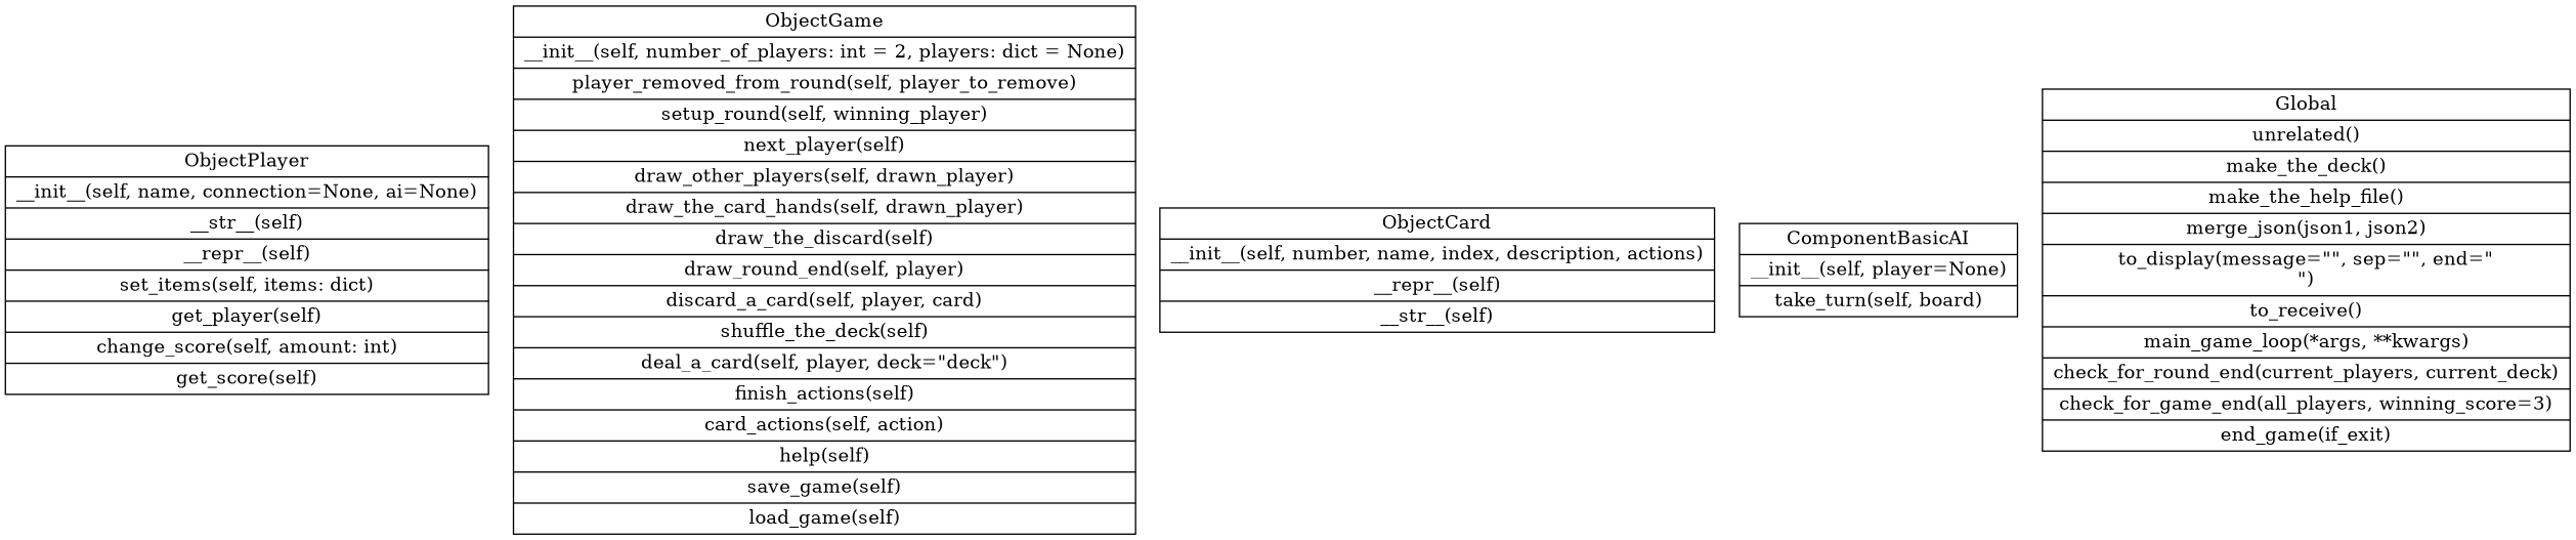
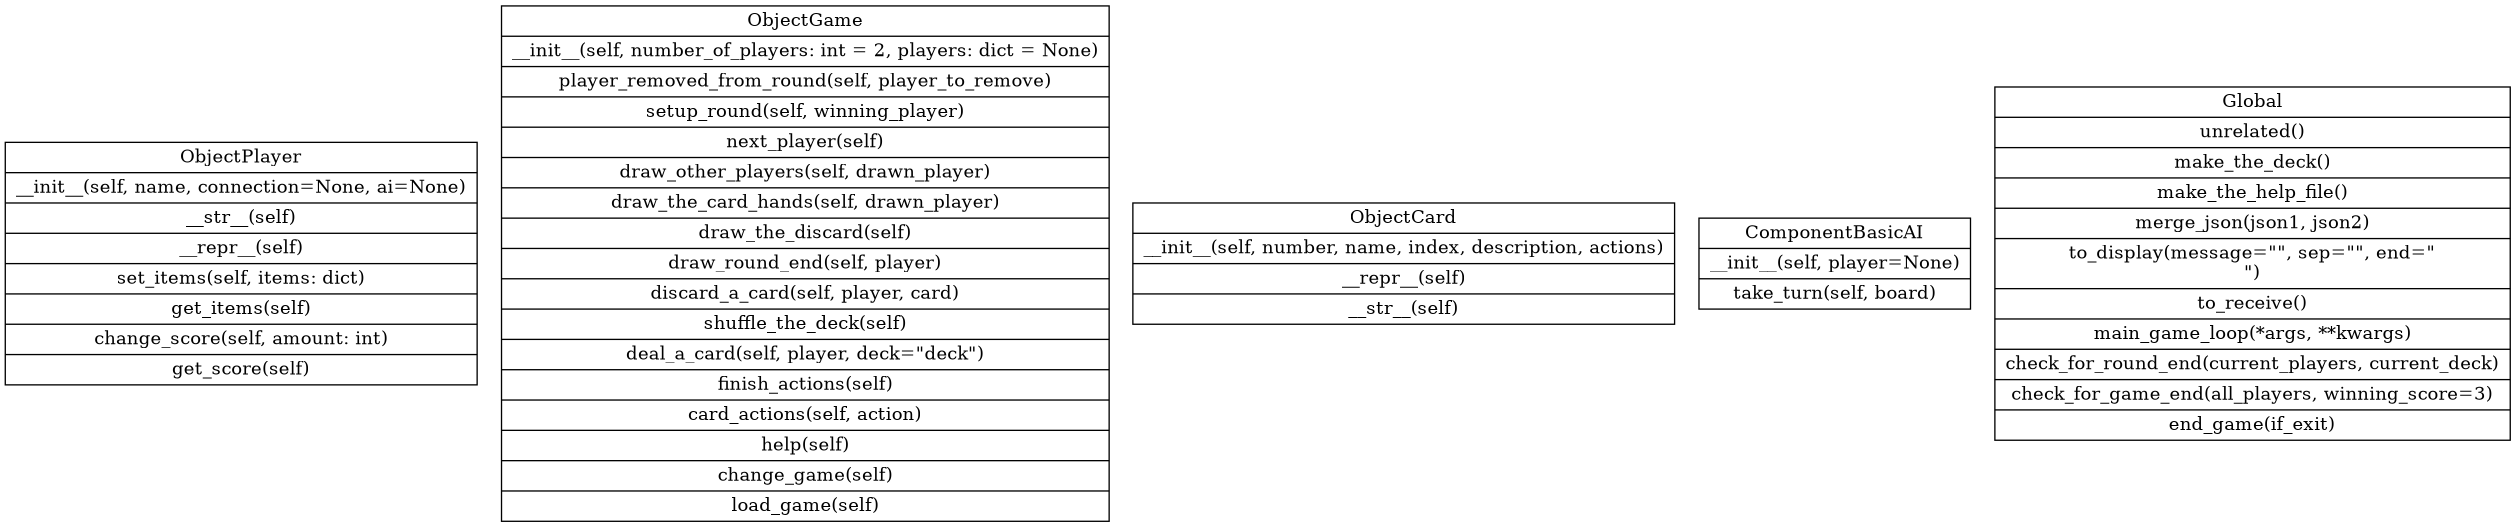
  digraph {
    node [shape=record]
-   n1 [label="{ObjectPlayer|__init__(self, name, connection=None, ai=None)|__str__(self)|__repr__(self)|set_items(self, items: dict)|get_player(self)|change_score(self, amount: int)|get_score(self)}"]
-   n2 [label="{ObjectGame|__init__(self, number_of_players: int = 2, players: dict = None)|player_removed_from_round(self, player_to_remove)|setup_round(self, winning_player)|next_player(self)|draw_other_players(self, drawn_player)|draw_the_card_hands(self, drawn_player)|draw_the_discard(self)|draw_round_end(self, player)|discard_a_card(self, player, card)|shuffle_the_deck(self)|deal_a_card(self, player, deck=\"deck\")|finish_actions(self)|card_actions(self, action)|help(self)|save_game(self)|load_game(self)}"]
+   n1 [label="{ObjectPlayer|__init__(self, name, connection=None, ai=None)|__str__(self)|__repr__(self)|set_items(self, items: dict)|get_items(self)|change_score(self, amount: int)|get_score(self)}"]
+   n2 [label="{ObjectGame|__init__(self, number_of_players: int = 2, players: dict = None)|player_removed_from_round(self, player_to_remove)|setup_round(self, winning_player)|next_player(self)|draw_other_players(self, drawn_player)|draw_the_card_hands(self, drawn_player)|draw_the_discard(self)|draw_round_end(self, player)|discard_a_card(self, player, card)|shuffle_the_deck(self)|deal_a_card(self, player, deck=\"deck\")|finish_actions(self)|card_actions(self, action)|help(self)|change_game(self)|load_game(self)}"]
    n3 [label="{ObjectCard|__init__(self, number, name, index, description, actions)|__repr__(self)|__str__(self)}"]
    n4 [label="{ComponentBasicAI|__init__(self, player=None)|take_turn(self, board)}"]
    n5 [label="{Global|unrelated()|make_the_deck()|make_the_help_file()|merge_json(json1, json2)|to_display(message=\"\", sep=\"\", end=\"\n\")|to_receive()|main_game_loop(*args, **kwargs)|check_for_round_end(current_players, current_deck)|check_for_game_end(all_players, winning_score=3)|end_game(if_exit)}"]
  }
